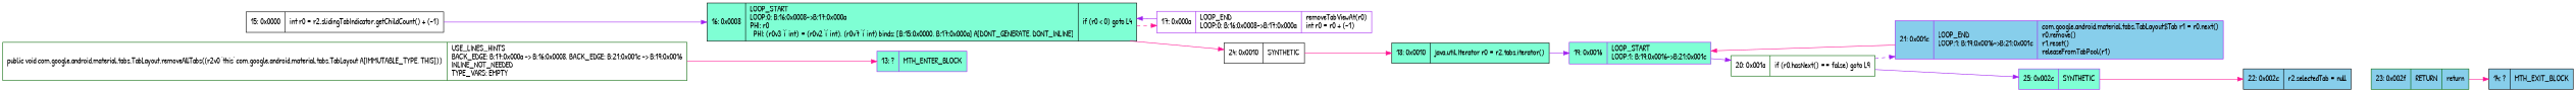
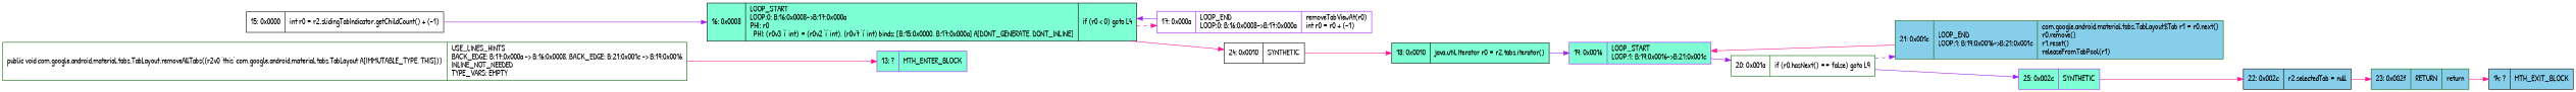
  digraph {
    fontname="Patrick Hand"
    rankdir=LR
    node [color=black fillcolor=aquamarine fontname="Patrick Hand" shape=record style=filled]
    edge [color=deeppink fontname="Patrick Hand"]
    n1 [color=purple label="{13\:\ ?|MTH_ENTER_BLOCK\l}"]
    n2 [fillcolor=white label="{15\:\ 0x0000|int r0 = r2.slidingTabIndicator.getChildCount() + (\-1)\l}"]
    n3 [label="{16\:\ 0x0008|LOOP_START\lLOOP:0: B:16:0x0008\-\>B:17:0x000a\lPHI: r0 \l  PHI: (r0v3 'i' int) = (r0v2 'i' int), (r0v7 'i' int) binds: [B:15:0x0000, B:17:0x000a] A[DONT_GENERATE, DONT_INLINE]\l|if (r0 \< 0) goto L4\l}"]
    n4 [color=purple fillcolor=white label="{17\:\ 0x000a|LOOP_END\lLOOP:0: B:16:0x0008\-\>B:17:0x000a\l|removeTabViewAt(r0)\lint r0 = r0 + (\-1)\l}"]
    n5 [fillcolor=white label="{24\:\ 0x0010|SYNTHETIC\l}"]
    n6 [label="{18\:\ 0x0010|java.util.Iterator r0 = r2.tabs.iterator()\l}"]
    n7 [color=purple label="{19\:\ 0x0016|LOOP_START\lLOOP:1: B:19:0x0016\-\>B:21:0x001c\l}"]
    n8 [color=darkgreen fillcolor=white label="{20\:\ 0x001a|if (r0.hasNext() == false) goto L9\l}"]
-   n9 [color=purple fillcolor=skyblue label="{21\:\ 0x001c|LOOP_END\lLOOP:1: B:19:0x0016\-\>B:21:0x001c\l|com.google.android.material.tabs.TabLayout$Tab r1 = r0.next()\lr0.remove()\lr1.reset()\lreleaseFromTabPool(r1)\l}"]
+   n9 [color=darkgreen fillcolor=skyblue label="{21\:\ 0x001c|LOOP_END\lLOOP:1: B:19:0x0016\-\>B:21:0x001c\l|com.google.android.material.tabs.TabLayout$Tab r1 = r0.next()\lr0.remove()\lr1.reset()\lreleaseFromTabPool(r1)\l}"]
    n10 [color=purple label="{25\:\ 0x002c|SYNTHETIC\l}"]
    n11 [fillcolor=skyblue label="{22\:\ 0x002c|r2.selectedTab = null\l}"]
    n12 [color=darkgreen fillcolor=skyblue label="{23\:\ 0x002f|RETURN\l|return\l}"]
    n13 [fillcolor=skyblue label="{14\:\ ?|MTH_EXIT_BLOCK\l}"]
    n14 [color=darkgreen fillcolor=white label="{public void com.google.android.material.tabs.TabLayout.removeAllTabs((r2v0 'this' com.google.android.material.tabs.TabLayout A[IMMUTABLE_TYPE, THIS]))  | USE_LINES_HINTS\lBACK_EDGE: B:17:0x000a \-\> B:16:0x0008, BACK_EDGE: B:21:0x001c \-\> B:19:0x0016\lINLINE_NOT_NEEDED\lTYPE_VARS: EMPTY\l}"]
    n2 -> n3 [color=purple]
    n3 -> n4 [style=dashed]
    n3 -> n5
    n4 -> n3 [color=purple]
    n5 -> n6
    n6 -> n7 [color=purple]
    n7 -> n8 [color=purple]
    n8 -> n9 [color=purple style=dashed]
    n8 -> n10 [color=purple]
    n9 -> n7
    n10 -> n11
+   n11 -> n12
    n12 -> n13
    n14 -> n1
  }
